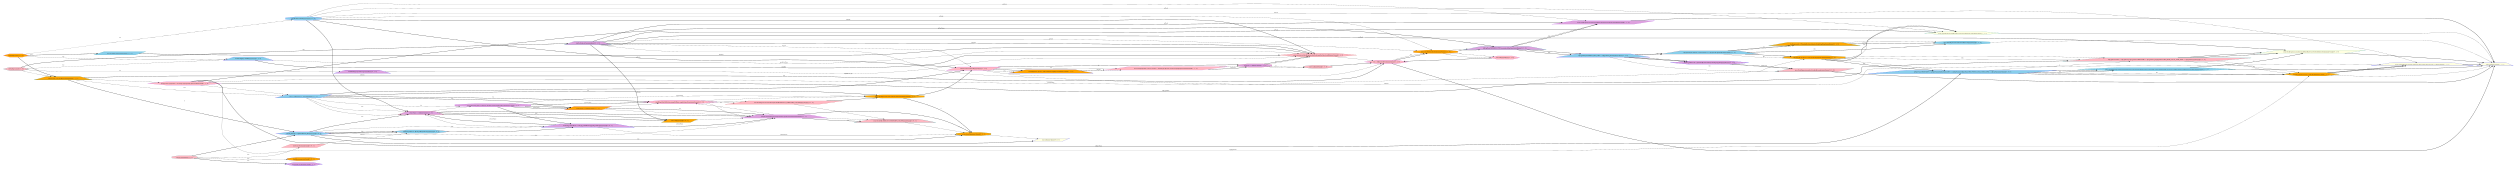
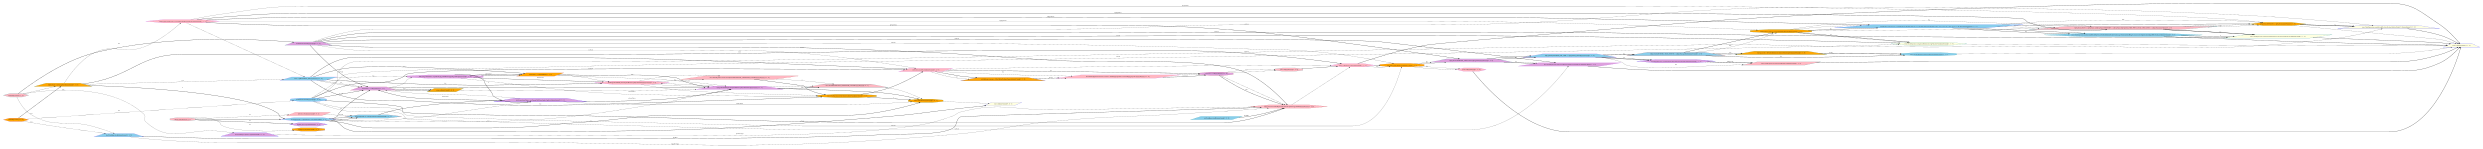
  digraph {
    fontname="EB Garamond"
    rankdir=LR
    node [color=teal fillcolor=lightpink fontname="EB Garamond" shape=trapezium style=filled]
    edge [fontname="EB Garamond" style=bold]
    n1 [color=purple label="druidRel.getDruidTable().timestampFieldName.equals(columnName)@@@11@@@['1', '1', '0']" shape=hexagon]
    n2 [color=purple fillcolor=plum label="query.getDruidTable().timestampFieldName.equals(columnName)@@@9@@@['1', '1', '1']"]
    n3 [color=brown label="return DruidExpressions.fromColumn(DruidTable.DEFAULT_TIMESTAMP_COLUMN)@@@12@@@['1', '1', '0']" shape=parallelogram]
    n4 [fillcolor=orange label="return DruidExpressions.fromColumn(columnName)@@@14@@@['1', '1', '0']" shape=octagon]
    n5 [fillcolor=orange label="return columnName@@@12@@@['0', '0', '1']" shape=octagon]
    n6 [label="return DruidTable.DEFAULT_TIMESTAMP_COLUMN@@@10@@@['0', '0', '1']"]
    n7 [color=purple label="rexNode instanceof RexCall@@@16@@@['1', '1', '0']" shape=parallelogram]
    n8 [color=purple label="kind == SqlKind.LITERAL@@@26@@@['1', '1', '0']" shape=hexagon]
    n9 [color=brown fillcolor=orange label="RexLiteral.isNullLiteral(rexNode)@@@27@@@['1', '1', '0']" shape=octagon]
    n10 [color=blue fillcolor=lightyellow label="return null@@@51@@@['1', '1', '0']"]
    n11 [fillcolor=plum label="SqlTypeName.NUMERIC_TYPES.contains(sqlTypeName)@@@30@@@['1', '1', '0']"]
    n12 [color=purple label="return null@@@28@@@['1', '1', '0']" shape=hexagon]
    n13 [color=purple fillcolor=orange label="toDruidExpression['1', '0', '0']" shape=hexagon]
    n14 [fillcolor=skyblue label="final DruidQuery druidRel@@@2@@@['1', '0', '0']" shape=parallelogram]
    n15 [fillcolor=orange label="SqlKind kind = rexNode.getKind()@@@3@@@['1', '1', '0']"]
    n16 [color=purple fillcolor=skyblue label="final DruidQuery druidRel@@@2@@@['1', '1', '0']"]
    n17 [color=blue fillcolor=skyblue label="final RexNode rexNode@@@2@@@['1', '0', '0']" shape=octagon]
    n18 [color=brown label="return conversion.toDruidExpression(rexNode,inputRowType,druidRel)@@@23@@@['1', '1', '0']" shape=hexagon]
    n19 [color=purple fillcolor=skyblue label="kind == SqlKind.INPUT_REF@@@5@@@['1', '1', '0']" shape=parallelogram]
    n20 [color=purple label="SqlTypeName sqlTypeName = rexNode.getType().getSqlTypeName()@@@4@@@['1', '1', '0']" shape=hexagon]
    n21 [color=purple fillcolor=skyblue label="rexNode.getKind() == SqlKind.INPUT_REF@@@3@@@['0', '0', '1']" shape=hexagon]
    n22 [color=brown fillcolor=plum label="columnName == null@@@6@@@['1', '1', '1']"]
    n23 [fillcolor=lightyellow label="return DruidExpressions.stringLiteral(RexLiteral.stringValue(rexNode))@@@42@@@['1', '1', '0']" shape=hexagon]
    n24 [color=blue fillcolor=lightyellow label="return DruidExpressions.numberLiteral(RexLiteral.booleanValue(rexNode)? 1: 0)@@@48@@@['1', '1', '0']"]
    n25 [color=purple fillcolor=plum label="return DruidExpressions.numberLiteral((Number)RexLiteral.value(rexNode))@@@31@@@['1', '1', '0']" shape=parallelogram]
    n26 [label="SqlTypeName.DATE == sqlTypeName || SqlTypeName.TIMESTAMP == sqlTypeName || SqlTypeName.TIME_WITH_LOCAL_TIME_ZONE == sqlTypeName@@@44@@@['0', '1', '0']" shape=parallelogram]
    n27 [fillcolor=lightyellow label="return DruidExpressions.numberLiteral(DruidDateTimeUtils.literalValue(rexNode))@@@45@@@['0', '1', '0']" shape=parallelogram]
    n28 [fillcolor=orange label="SqlTypeName.BOOLEAN == sqlTypeName@@@47@@@['1', '1', '0']" shape=hexagon]
    n29 [fillcolor=skyblue label="return DruidExpressions.numberLiteral(months)@@@39@@@['1', '1', '0']" shape=octagon]
    n30 [color=blue fillcolor=plum label="final String columnName = rowType.getFieldNames().get(ref.getIndex())@@@5@@@['0', '0', '1']"]
    n31 [color=purple fillcolor=plum label="final String columnName = inputRowType.getFieldNames().get(ref.getIndex())@@@7@@@['1', '1', '0']" shape=octagon]
    n32 [fillcolor=orange label="return null@@@7@@@['0', '0', '1']" shape=parallelogram]
    n33 [color=blue fillcolor=lightyellow label="return null@@@14@@@['0', '0', '1']" shape=parallelogram]
    n34 [color=purple fillcolor=orange label="columnName == null@@@8@@@['1', '1', '0']" shape=parallelogram]
    n35 [color=purple label="final DruidSqlOperatorConverter conversion = druidRel.getOperatorConversionMap().get(operator)@@@18@@@['1', '1', '0']" shape=parallelogram]
    n36 [color=brown fillcolor=plum label="conversion == null@@@19@@@['1', '1', '0']" shape=octagon]
    n37 [color=blue fillcolor=orange label="final SqlOperator operator = ((RexCall)rexNode).getOperator()@@@17@@@['1', '1', '0']"]
    n38 [fillcolor=orange label="SqlTypeName.STRING_TYPES.contains(sqlTypeName)@@@41@@@['1', '1', '0']" shape=octagon]
    n39 [color=blue fillcolor=skyblue label="SqlTypeName.TIMESTAMP == sqlTypeName || SqlTypeName.DATE == sqlTypeName || SqlTypeName.TIME_WITH_LOCAL_TIME_ZONE == sqlTypeName@@@44@@@['1', '0', '0']" shape=parallelogram]
    n40 [color=purple fillcolor=skyblue label="SqlTypeFamily.INTERVAL_DAY_TIME == sqlTypeName.getFamily()@@@33@@@['1', '1', '0']"]
    n41 [fillcolor=skyblue label="return DruidExpressions.numberLiteral(DruidDateTimeUtils.literalValue(rexNode,TimeZone.getTimeZone(druidRel.getConnectionConfig().timeZone())).getMillisSinceEpoch())@@@45@@@['1', '0', '0']" shape=hexagon]
    n42 [label="return null@@@20@@@['1', '1', '0']" shape=octagon]
    n43 [color=brown label="RexNode rexNode@@@2@@@['0', '0', '1']" shape=parallelogram]
    n44 [color=brown fillcolor=skyblue label="final RexInputRef ref = (RexInputRef)rexNode@@@4@@@['0', '0', '1']" shape=hexagon]
    n45 [fillcolor=plum label="final RexNode rexNode@@@2@@@['0', '1', '0']"]
    n46 [color=blue fillcolor=plum label="final RelDataType inputRowType@@@2@@@['0', '1', '0']"]
    n47 [color=brown fillcolor=skyblue label="SqlTypeFamily.INTERVAL_YEAR_MONTH == sqlTypeName.getFamily()@@@37@@@['1', '1', '0']"]
    n48 [fillcolor=orange label="final long months = ((Number)RexLiteral.value(rexNode)).longValue()@@@38@@@['1', '1', '0']"]
    n49 [color=blue fillcolor=plum label="final long milliseconds = ((Number)RexLiteral.value(rexNode)).longValue()@@@34@@@['1', '1', '0']" shape=hexagon]
    n50 [label="return DruidExpressions.numberLiteral(milliseconds)@@@35@@@['1', '1', '0']" shape=parallelogram]
    n51 [label="toDruidExpression['0', '1', '0']" shape=hexagon]
    n52 [color=blue fillcolor=plum label="RelDataType rowType@@@2@@@['0', '0', '1']" shape=hexagon]
    n53 [color=blue fillcolor=orange label="DruidQuery query@@@2@@@['0', '0', '1']" shape=octagon]
    n54 [label="extractColumnName['0', '0', '1']" shape=octagon]
    n1 -> n2 [label=0 style=solid]
    n1 -> n3 [style=solid]
    n1 -> n3 [label=true style=solid]
    n1 -> n4 [style=solid]
    n2 -> n1 [style=solid]
    n2 -> n5
    n2 -> n6 [style=solid]
    n2 -> n6 [label=true]
    n3 -> n4
    n3 -> n6 [label=0 style=solid]
    n4 -> n5 [label=0]
    n4 -> n7
    n5 -> n33 [style=solid]
    n6 -> n5 [style=solid]
    n7 -> n8 [style=solid]
    n7 -> n35 [label=true style=solid]
    n7 -> n36 [label=true]
    n7 -> n37
    n7 -> n37 [label=true style=solid]
    n8 -> n9 [label=true style=solid]
    n8 -> n9
    n8 -> n10
    n9 -> n11 [label=false style=solid]
    n9 -> n11 [style=solid]
    n9 -> n12 [style=solid]
    n9 -> n12 [label=true style=solid]
    n11 -> n25 [label=true style=solid]
    n11 -> n25
    n11 -> n40 [label=false]
    n11 -> n40
-   n12 -> n8
-   n13 -> n14 [label=true]
+   n12 -> n10
    n13 -> n15
    n13 -> n16 [label=true style=solid]
    n13 -> n17 [label=true style=solid]
    n14 -> n18 [label=druidRel]
    n15 -> n8 [label=kind]
    n15 -> n19 [label=kind style=solid]
    n15 -> n20 [style=solid]
    n15 -> n21 [label=0]
    n16 -> n18 [label=druidRel]
    n16 -> n18 [label=inputRowType style=solid]
    n17 -> n7 [label=rexNode]
    n17 -> n9 [label=rexNode style=solid]
    n17 -> n18 [label=rexNode]
    n17 -> n22 [label=rexNode]
    n17 -> n23 [label=rexNode style=solid]
    n17 -> n24 [label=rexNode style=solid]
    n17 -> n25 [label=rexNode style=solid]
    n18 -> n8 [style=solid]
    n19 -> n1 [label=true]
    n19 -> n4 [label=true]
    n19 -> n7
    n19 -> n22 [label=true style=solid]
    n19 -> n22 [style=solid]
    n19 -> n31 [label=true style=solid]
    n19 -> n34 [label=true]
    n20 -> n11 [label=sqlTypeName]
    n20 -> n19 [style=solid]
    n20 -> n26 [label=sqlTypeName]
    n20 -> n28 [label=sqlTypeName style=solid]
    n20 -> n38 [label=sqlTypeName style=solid]
    n20 -> n39 [label=sqlTypeName]
    n21 -> n2 [label=true style=solid]
    n21 -> n5 [label=true]
    n21 -> n22 [label=true]
    n21 -> n30 [label=true style=solid]
    n21 -> n33
    n21 -> n44
    n21 -> n44 [label=true]
    n22 -> n2
    n22 -> n31 [style=solid]
    n22 -> n32
    n22 -> n32 [label=true]
    n23 -> n10 [style=solid]
    n24 -> n10
    n25 -> n10
    n26 -> n27 [label=true]
    n26 -> n27
    n26 -> n28 [label=false style=solid]
    n26 -> n28 [style=solid]
    n27 -> n10
    n28 -> n10 [style=solid]
    n28 -> n24 [label=true]
    n28 -> n24
    n29 -> n10 [style=solid]
    n30 -> n2 [label=columnName]
    n30 -> n5 [label=columnName style=solid]
    n30 -> n22 [label=columnName]
    n30 -> n22 [style=solid]
    n31 -> n1 [label=columnName]
    n31 -> n4 [label=columnName style=solid]
    n31 -> n30 [label=0]
    n31 -> n34 [label=columnName]
    n31 -> n34
    n32 -> n2 [style=solid]
    n34 -> n1 [style=solid]
    n34 -> n2 [label=true]
    n34 -> n2 [style=solid]
    n35 -> n36 [label=conversion]
    n35 -> n36 [style=solid]
    n36 -> n18 [style=solid]
    n36 -> n18 [label=false]
    n36 -> n42 [label=true style=solid]
    n36 -> n42 [style=solid]
    n37 -> n35 [label=operator style=solid]
    n37 -> n35 [style=solid]
    n38 -> n23 [label=true]
    n38 -> n23 [style=solid]
    n38 -> n26 [style=solid]
    n38 -> n26 [label=false style=solid]
    n38 -> n39 [style=solid]
    n38 -> n39 [label=false]
    n39 -> n26 [label=0 style=solid]
    n39 -> n28 [label=false style=solid]
    n39 -> n28
    n39 -> n41 [label=true]
    n39 -> n41
    n40 -> n47 [label=false]
    n40 -> n47 [style=solid]
    n40 -> n49 [label=true]
    n40 -> n49
    n40 -> n50 [label=true style=solid]
    n41 -> n10
    n41 -> n27 [label=0]
    n42 -> n8
    n43 -> n44 [label=rexNode style=solid]
    n44 -> n30
    n45 -> n7 [label=rexNode style=solid]
    n45 -> n9 [label=rexNode style=solid]
    n45 -> n18 [label=rexNode]
-   n45 -> n32 [label=rexNode]
+   n45 -> n22 [label=rexNode]
    n45 -> n23 [label=rexNode]
    n45 -> n24 [label=rexNode style=solid]
    n45 -> n25 [label=rexNode]
    n45 -> n27 [label=rexNode]
    n46 -> n18 [label=inputRowType style=solid]
    n47 -> n29 [label=true]
    n47 -> n38 [label=false style=solid]
    n47 -> n38
    n47 -> n48 [style=solid]
    n47 -> n48 [label=true]
    n48 -> n29 [style=solid]
    n48 -> n29 [label=months]
    n49 -> n50 [label=milliseconds]
    n49 -> n50 [style=solid]
    n50 -> n10
    n51 -> n15 [style=solid]
    n51 -> n16 [label=true style=solid]
    n51 -> n45 [label=true]
    n51 -> n46 [label=true style=solid]
    n54 -> n21
    n54 -> n43 [label=true style=solid]
    n54 -> n52 [label=true]
    n54 -> n53 [label=true style=solid]
  }
